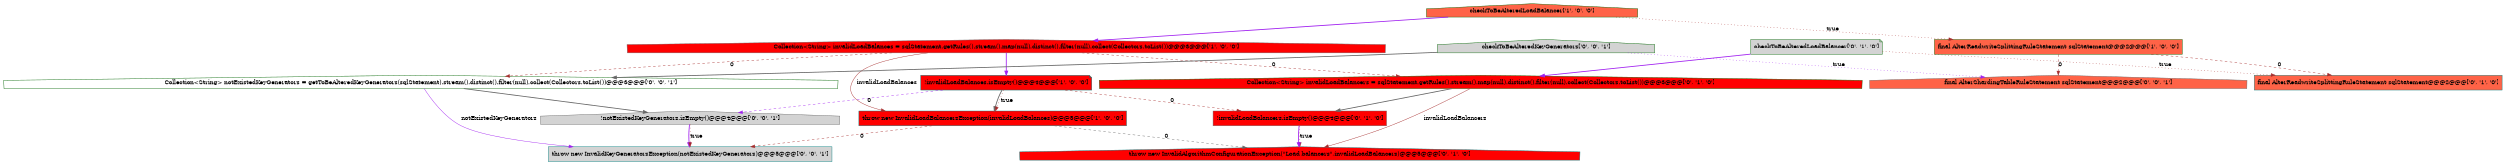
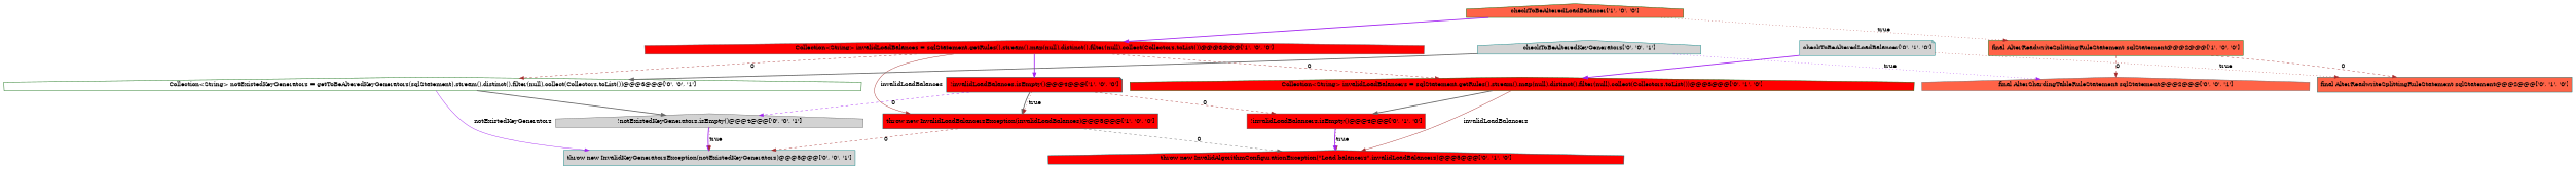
  digraph {
    node [color=teal fillcolor=red shape=house style=filled]
    edge [color=brown style=bold]
    n1 [color=gray40 label="!invalidLoadBalancers.isEmpty()@@@4@@@['0', '1', '0']" shape=box]
    n2 [label="throw new InvalidAlgorithmConfigurationException(\"Load balancers\",invalidLoadBalancers)@@@5@@@['0', '1', '0']"]
    n3 [fillcolor=lightgray label="throw new InvalidKeyGeneratorsException(notExistedKeyGenerators)@@@5@@@['0', '0', '1']" shape=box]
    n4 [color=darkgreen fillcolor=tomato label="checkToBeAlteredLoadBalancer['1', '0', '0']"]
    n5 [color=darkgreen fillcolor=tomato label="final AlterReadwriteSplittingRuleStatement sqlStatement@@@2@@@['1', '0', '0']" shape=box]
    n6 [color=gray40 label="Collection<String> invalidLoadBalances = sqlStatement.getRules().stream().map(null).distinct().filter(null).collect(Collectors.toList())@@@3@@@['1', '0', '0']"]
    n7 [color=gray40 fillcolor=tomato label="final AlterShardingTableRuleStatement sqlStatement@@@2@@@['0', '0', '1']"]
    n8 [fillcolor=tomato label="final AlterReadwriteSplittingRuleStatement sqlStatement@@@2@@@['0', '1', '0']" shape=box]
    n9 [label="!invalidLoadBalances.isEmpty()@@@4@@@['1', '0', '0']" shape=note]
    n10 [label="throw new InvalidLoadBalancersException(invalidLoadBalances)@@@5@@@['1', '0', '0']" shape=box]
    n11 [color=darkgreen fillcolor=white label="Collection<String> notExistedKeyGenerators = getToBeAlteredKeyGenerators(sqlStatement).stream().distinct().filter(null).collect(Collectors.toList())@@@3@@@['0', '0', '1']"]
    n12 [color=darkgreen label="Collection<String> invalidLoadBalancers = sqlStatement.getRules().stream().map(null).distinct().filter(null).collect(Collectors.toList())@@@3@@@['0', '1', '0']"]
    n13 [color=gray40 fillcolor=lightgray label="!notExistedKeyGenerators.isEmpty()@@@4@@@['0', '0', '1']"]
-   n14 [color=darkgreen fillcolor=lightgray label="checkToBeAlteredLoadBalancer['0', '1', '0']" shape=note]
-   n15 [color=darkgreen fillcolor=lightgray label="checkToBeAlteredKeyGenerators['0', '0', '1']"]
+   n14 [fillcolor=lightgray label="checkToBeAlteredLoadBalancer['0', '1', '0']" shape=note]
+   n15 [fillcolor=lightgray label="checkToBeAlteredKeyGenerators['0', '0', '1']"]
    n1 -> n2 [label=true style=dotted]
    n1 -> n2 [color=purple]
    n4 -> n5 [label=true style=dotted]
    n4 -> n6 [color=purple]
    n5 -> n7 [label=0 style=dashed]
    n5 -> n8 [label=0 style=dashed]
    n6 -> n9 [color=purple]
    n6 -> n10 [label=invalidLoadBalances style=solid]
    n6 -> n11 [label=0 style=dashed]
    n6 -> n12 [label=0 style=dashed]
    n9 -> n1 [label=0 style=dashed]
    n9 -> n10 [color=gray40]
    n9 -> n10 [label=true style=dotted]
    n9 -> n13 [color=purple label=0 style=dashed]
    n10 -> n2 [color=gray40 label=0 style=dashed]
    n10 -> n3 [label=0 style=dashed]
    n11 -> n3 [color=purple label=notExistedKeyGenerators style=solid]
    n11 -> n13 [color=gray40]
    n12 -> n1 [color=gray40]
    n12 -> n2 [label=invalidLoadBalancers style=solid]
    n13 -> n3 [color=purple]
    n13 -> n3 [label=true style=dotted]
    n14 -> n8 [label=true style=dotted]
    n14 -> n12 [color=purple]
    n15 -> n7 [color=purple label=true style=dotted]
    n15 -> n11 [color=gray40]
  }
